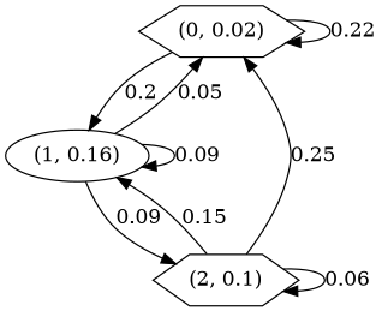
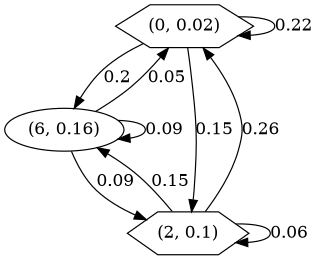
  digraph {
    node [shape=hexagon]
    n1 [label="(0, 0.02)"]
-   n2 [label="(1, 0.16)" shape=ellipse]
+   n2 [label="(6, 0.16)" shape=ellipse]
    n3 [label="(2, 0.1)"]
    n1 -> n1 [label=0.22]
    n1 -> n2 [label=0.2]
+   n1 -> n3 [label=0.15]
    n2 -> n1 [label=0.05]
    n2 -> n2 [label=0.09]
    n2 -> n3 [label=0.09]
-   n3 -> n1 [label=0.25]
+   n3 -> n1 [label=0.26]
    n3 -> n2 [label=0.15]
    n3 -> n3 [label=0.06]
  }
